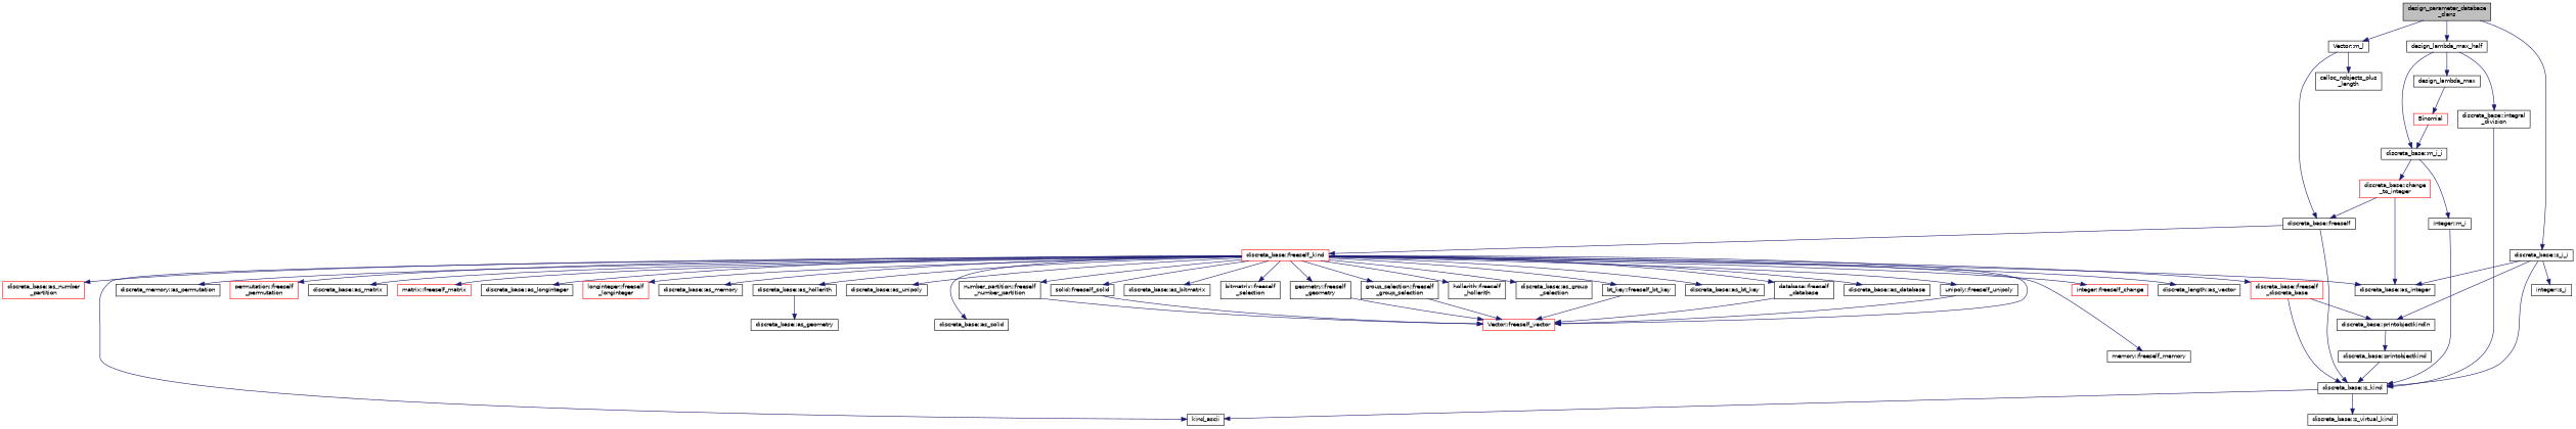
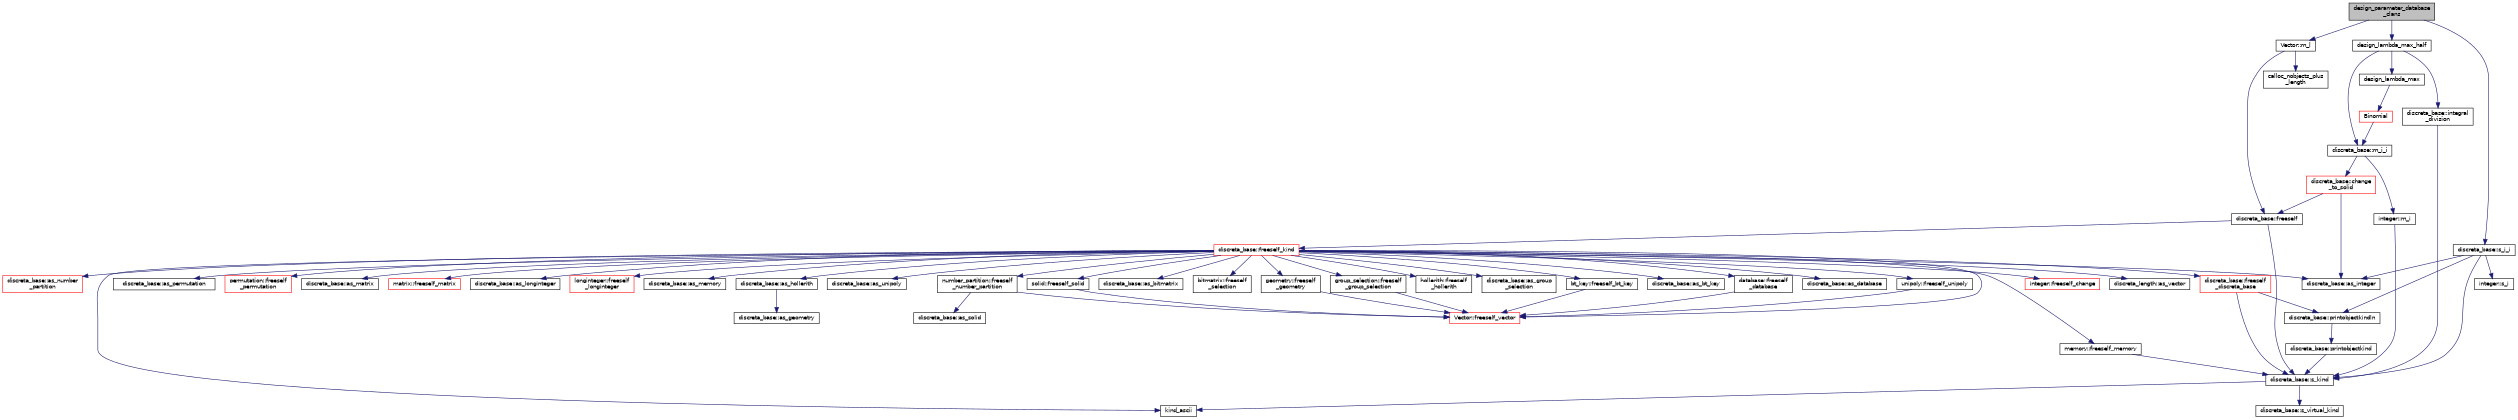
  digraph {
    rankdir=TB
    node [color=black fillcolor=white fontname=Helvetica fontsize=10 shape=record style=filled]
    edge [color=midnightblue fontname=Helvetica fontsize=10 labelfontname=Helvetica labelfontsize=10 style=solid]
    n1 [fillcolor=grey75 fontcolor=black height=0.2 label="design_parameter_database\l_clans" width=0.4]
    n2 [height=0.2 label="Vector::m_l" width=0.4]
    n3 [height=0.2 label=design_lambda_max_half width=0.4]
    n4 [height=0.2 label="discreta_base::s_i_i" width=0.4]
    n5 [height=0.2 label="discreta_base::freeself" width=0.4]
    n6 [height=0.2 label="calloc_nobjects_plus\l_length" width=0.4]
    n7 [height=0.2 label=design_lambda_max width=0.4]
    n8 [height=0.2 label="discreta_base::m_i_i" width=0.4]
    n9 [height=0.2 label="discreta_base::integral\l_division" width=0.4]
    n10 [height=0.2 label="discreta_base::s_kind" width=0.4]
    n11 [height=0.2 label="discreta_base::as_integer" width=0.4]
    n12 [height=0.2 label="discreta_base::printobjectkindln" width=0.4]
    n13 [height=0.2 label="integer::s_i" width=0.4]
    n14 [color=red height=0.2 label="discreta_base::freeself_kind" width=0.4]
    n15 [color=red height=0.2 label="discreta_base::freeself\l_discreta_base" width=0.4]
    n16 [height=0.2 label=kind_ascii width=0.4]
    n17 [color=red height=0.2 label="integer::freeself_change" width=0.4]
    n18 [height=0.2 label="discreta_length::as_vector" width=0.4]
    n19 [color=red height=0.2 label="Vector::freeself_vector" width=0.4]
    n20 [color=red height=0.2 label="discreta_base::as_number\l_partition" width=0.4]
    n21 [height=0.2 label="number_partition::freeself\l_number_partition" width=0.4]
-   n22 [height=0.2 label="discreta_memory::as_permutation" width=0.4]
+   n22 [height=0.2 label="discreta_base::as_permutation" width=0.4]
    n23 [color=red height=0.2 label="permutation::freeself\l_permutation" width=0.4]
    n24 [height=0.2 label="discreta_base::as_matrix" width=0.4]
    n25 [color=red height=0.2 label="matrix::freeself_matrix" width=0.4]
    n26 [height=0.2 label="discreta_base::as_longinteger" width=0.4]
    n27 [color=red height=0.2 label="longinteger::freeself\l_longinteger" width=0.4]
    n28 [height=0.2 label="discreta_base::as_memory" width=0.4]
    n29 [height=0.2 label="memory::freeself_memory" width=0.4]
    n30 [height=0.2 label="discreta_base::as_unipoly" width=0.4]
    n31 [height=0.2 label="unipoly::freeself_unipoly" width=0.4]
    n32 [height=0.2 label="discreta_base::as_solid" width=0.4]
    n33 [height=0.2 label="solid::freeself_solid" width=0.4]
    n34 [height=0.2 label="discreta_base::as_bitmatrix" width=0.4]
    n35 [height=0.2 label="bitmatrix::freeself\l_selection" width=0.4]
    n36 [height=0.2 label="geometry::freeself\l_geometry" width=0.4]
    n37 [height=0.2 label="discreta_base::as_hollerith" width=0.4]
    n38 [height=0.2 label="hollerith::freeself\l_hollerith" width=0.4]
    n39 [height=0.2 label="discreta_base::as_group\l_selection" width=0.4]
    n40 [height=0.2 label="group_selection::freeself\l_group_selection" width=0.4]
    n41 [height=0.2 label="discreta_base::as_bt_key" width=0.4]
    n42 [height=0.2 label="bt_key::freeself_bt_key" width=0.4]
    n43 [height=0.2 label="discreta_base::as_database" width=0.4]
    n44 [height=0.2 label="database::freeself\l_database" width=0.4]
    n45 [height=0.2 label="discreta_base::s_virtual_kind" width=0.4]
    n46 [height=0.2 label="discreta_base::as_geometry" width=0.4]
    n47 [height=0.2 label="discreta_base::printobjectkind" width=0.4]
    n48 [color=red height=0.2 label=Binomial width=0.4]
-   n49 [color=red height=0.2 label="discreta_base::change\l_to_integer" width=0.4]
+   n49 [color=red height=0.2 label="discreta_base::change\l_to_solid" width=0.4]
    n50 [height=0.2 label="integer::m_i" width=0.4]
    n1 -> n2
    n1 -> n3
    n1 -> n4
    n2 -> n5
    n2 -> n6
    n3 -> n7
    n3 -> n8
    n3 -> n9
    n4 -> n10
    n4 -> n11
    n4 -> n12
    n4 -> n13
    n5 -> n10
    n5 -> n14
    n7 -> n48
    n8 -> n49
    n8 -> n50
    n9 -> n10
    n10 -> n16
    n10 -> n45
    n12 -> n47
    n14 -> n11
    n14 -> n15
    n14 -> n16
    n14 -> n17
    n14 -> n18
    n14 -> n19
    n14 -> n20
    n14 -> n21
    n14 -> n22
    n14 -> n23
    n14 -> n24
    n14 -> n25
    n14 -> n26
    n14 -> n27
    n14 -> n28
    n14 -> n29
    n14 -> n30
    n14 -> n31
-   n14 -> n32
+   n21 -> n32
    n14 -> n33
    n14 -> n34
    n14 -> n35
    n14 -> n36
    n14 -> n37
    n14 -> n38
    n14 -> n39
    n14 -> n40
    n14 -> n41
    n14 -> n42
    n14 -> n43
    n14 -> n44
    n15 -> n10
    n15 -> n12
    n21 -> n19
+   n29 -> n10
    n31 -> n19
    n33 -> n19
    n36 -> n19
    n37 -> n46
    n40 -> n19
    n42 -> n19
    n44 -> n19
    n47 -> n10
    n48 -> n8
    n49 -> n5
    n49 -> n11
    n50 -> n10
  }
